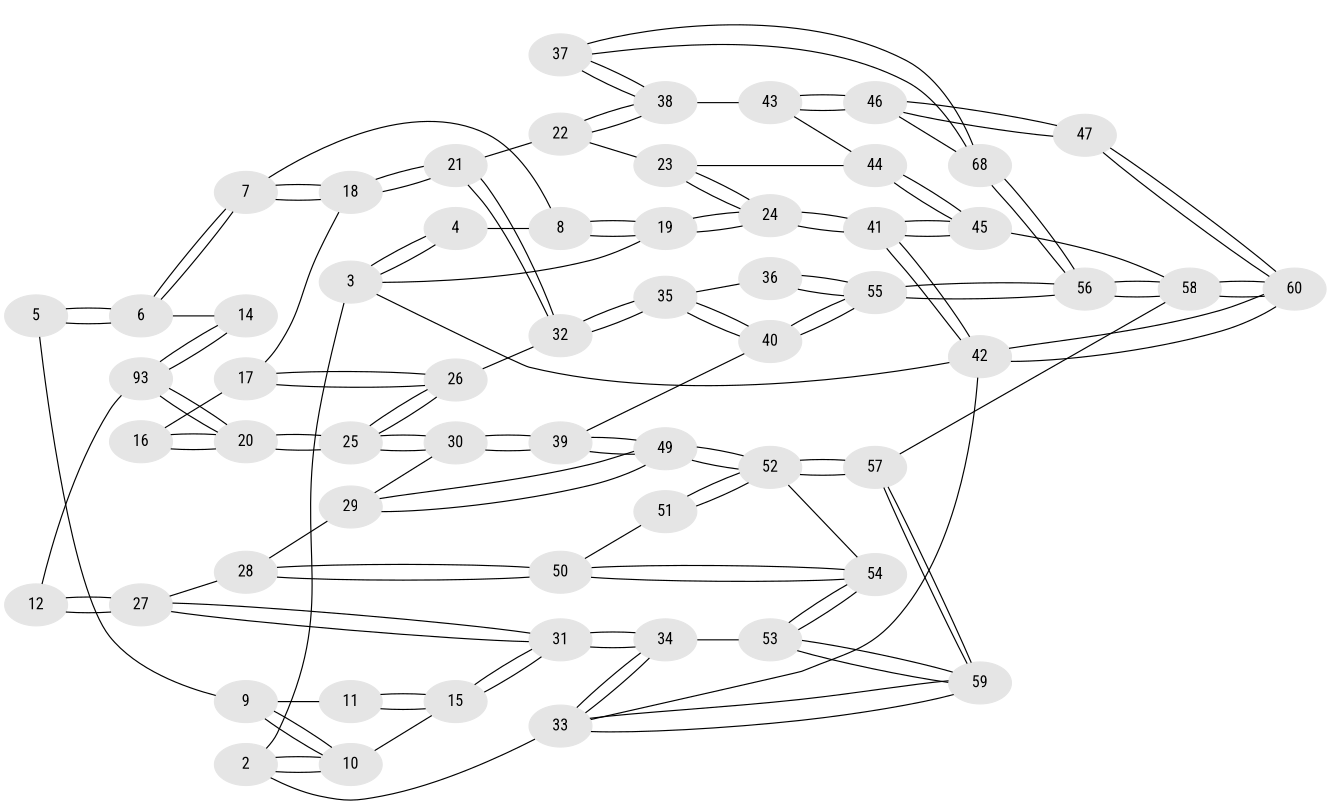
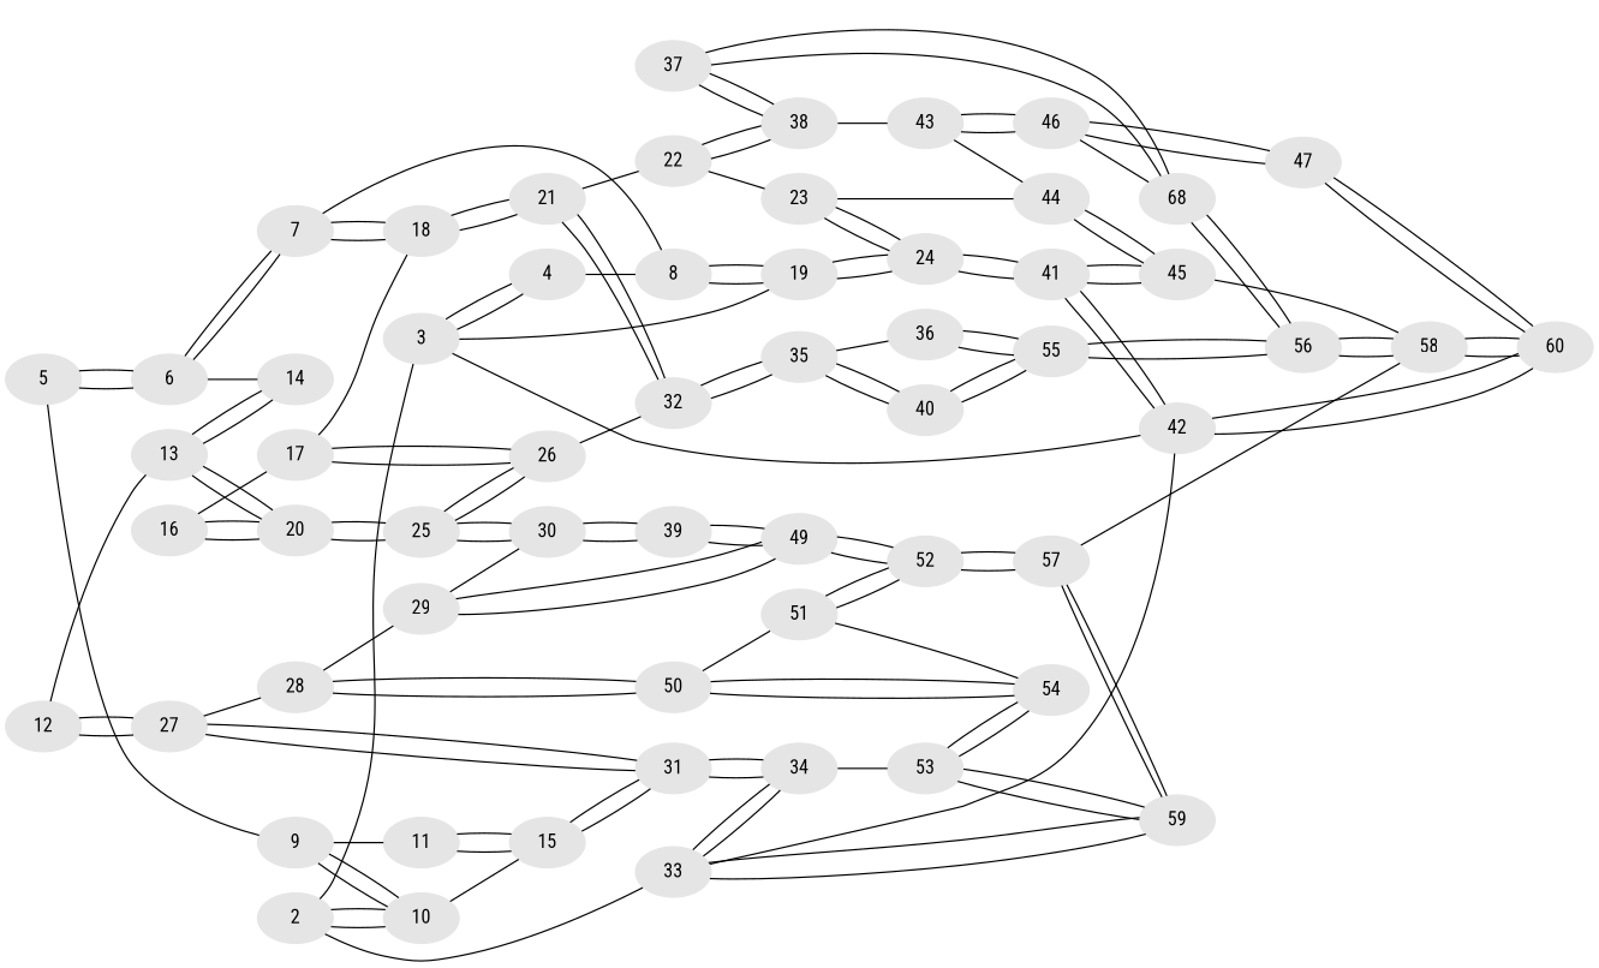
  graph {
    fontname="Roboto Condensed"
    rankdir=LR
    node [color=gray90 fontname="Roboto Condensed" style=filled]
    edge [fontname="Roboto Condensed"]
    2
    3
    10
    33
    5
    6
    9
    4
    19
    42
    15
    34
    59
    8
    24
    60
    7
    14
    11
    18
    21
    31
    12
-   13 [label=93]
+   13
    27
    20
    28
    25
    16
    17
    26
    32
    22
    41
    30
    23
    38
    35
    44
    43
    45
    39
    29
    50
    49
    51
    54
    52
    40
    53
    36
    55
    37
    n54 [label=68]
    56
    46
    58
    47
    57
    2 -- 3
    2 -- 10
    2 -- 10
    2 -- 33
    3 -- 4
    3 -- 4
    3 -- 19
    3 -- 42
    10 -- 15
    33 -- 42
    33 -- 34
    33 -- 34
    33 -- 59
    33 -- 59
    5 -- 6
    5 -- 6
    5 -- 9
    6 -- 7
    6 -- 7
    6 -- 14
    9 -- 10
    9 -- 10
    9 -- 11
    4 -- 8
    19 -- 24
    19 -- 24
    42 -- 60
    42 -- 60
    15 -- 31
    15 -- 31
    34 -- 53
    8 -- 19
    8 -- 19
    24 -- 41
    24 -- 41
    7 -- 8
    7 -- 18
    7 -- 18
    11 -- 15
    11 -- 15
    18 -- 21
    18 -- 21
    21 -- 32
    21 -- 32
    21 -- 22
    31 -- 34
    31 -- 34
    12 -- 13
    12 -- 27
    12 -- 27
    13 -- 14
    13 -- 14
    13 -- 20
    13 -- 20
    27 -- 31
    27 -- 31
    27 -- 28
    20 -- 25
    20 -- 25
    28 -- 29
    28 -- 50
    28 -- 50
    25 -- 26
    25 -- 26
    25 -- 30
    25 -- 30
    16 -- 20
    16 -- 20
    16 -- 17
    17 -- 18
    17 -- 26
    17 -- 26
    26 -- 32
    32 -- 35
    32 -- 35
    22 -- 23
    22 -- 38
    22 -- 38
    41 -- 42
    41 -- 42
    41 -- 45
    41 -- 45
    30 -- 39
    30 -- 39
    23 -- 24
    23 -- 24
    23 -- 44
    38 -- 43
    35 -- 40
    35 -- 40
    35 -- 36
    44 -- 45
    44 -- 45
    43 -- 44
    43 -- 46
    43 -- 46
    45 -- 58
    39 -- 49
    39 -- 49
-   39 -- 40
    29 -- 30
    29 -- 49
    29 -- 49
    50 -- 51
    50 -- 54
    50 -- 54
    49 -- 52
    49 -- 52
-   52 -- 54
+   51 -- 54
    51 -- 52
    51 -- 52
    52 -- 57
    52 -- 57
    40 -- 55
    40 -- 55
    53 -- 59
    53 -- 59
    53 -- 54
    53 -- 54
    36 -- 55
    36 -- 55
    55 -- 56
    55 -- 56
    37 -- 38
    37 -- 38
    37 -- n54
    37 -- n54
    n54 -- 56
    n54 -- 56
    56 -- 58
    56 -- 58
    46 -- n54
    46 -- 47
    46 -- 47
    58 -- 60
    58 -- 60
    47 -- 60
    47 -- 60
    57 -- 59
    57 -- 59
    57 -- 58
  }
